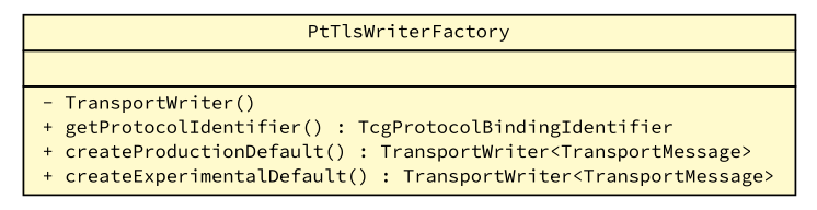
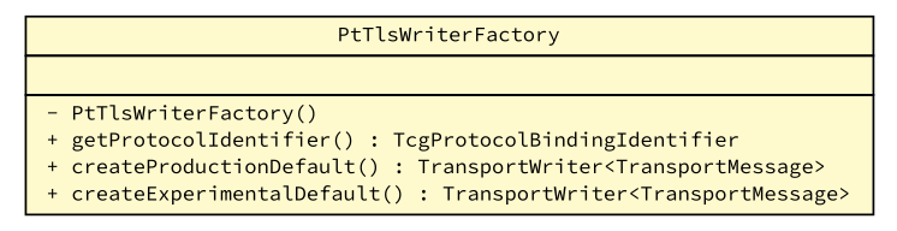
  digraph {
    nodesep=0.25
    ranksep=0.5
    fontname="Source Code Pro"
-   n1 [fontcolor=black fontname="Source Code Pro" fontsize=10.0 label=<<table title="org.ietf.nea.pt.serialize.writer.bytebuffer.PtTlsWriterFactory" border="0" cellborder="1" cellspacing="0" cellpadding="2" port="p" bgcolor="lemonChiffon" href="./PtTlsWriterFactory.html"> 		<tr><td><table border="0" cellspacing="0" cellpadding="1"> <tr><td align="center" balign="center"> PtTlsWriterFactory </td></tr> 		</table></td></tr> 		<tr><td><table border="0" cellspacing="0" cellpadding="1"> <tr><td align="left" balign="left">  </td></tr> 		</table></td></tr> 		<tr><td><table border="0" cellspacing="0" cellpadding="1"> <tr><td align="left" balign="left"> - TransportWriter() </td></tr> <tr><td align="left" balign="left"> + getProtocolIdentifier() : TcgProtocolBindingIdentifier </td></tr> <tr><td align="left" balign="left"> + createProductionDefault() : TransportWriter&lt;TransportMessage&gt; </td></tr> <tr><td align="left" balign="left"> + createExperimentalDefault() : TransportWriter&lt;TransportMessage&gt; </td></tr> 		</table></td></tr> 		</table>> shape=plaintext]
+   n1 [fontcolor=black fontname="Source Code Pro" fontsize=10.0 label=<<table title="org.ietf.nea.pt.serialize.writer.bytebuffer.PtTlsWriterFactory" border="0" cellborder="1" cellspacing="0" cellpadding="2" port="p" bgcolor="lemonChiffon" href="./PtTlsWriterFactory.html"> 		<tr><td><table border="0" cellspacing="0" cellpadding="1"> <tr><td align="center" balign="center"> PtTlsWriterFactory </td></tr> 		</table></td></tr> 		<tr><td><table border="0" cellspacing="0" cellpadding="1"> <tr><td align="left" balign="left">  </td></tr> 		</table></td></tr> 		<tr><td><table border="0" cellspacing="0" cellpadding="1"> <tr><td align="left" balign="left"> - PtTlsWriterFactory() </td></tr> <tr><td align="left" balign="left"> + getProtocolIdentifier() : TcgProtocolBindingIdentifier </td></tr> <tr><td align="left" balign="left"> + createProductionDefault() : TransportWriter&lt;TransportMessage&gt; </td></tr> <tr><td align="left" balign="left"> + createExperimentalDefault() : TransportWriter&lt;TransportMessage&gt; </td></tr> 		</table></td></tr> 		</table>> shape=plaintext]
  }
